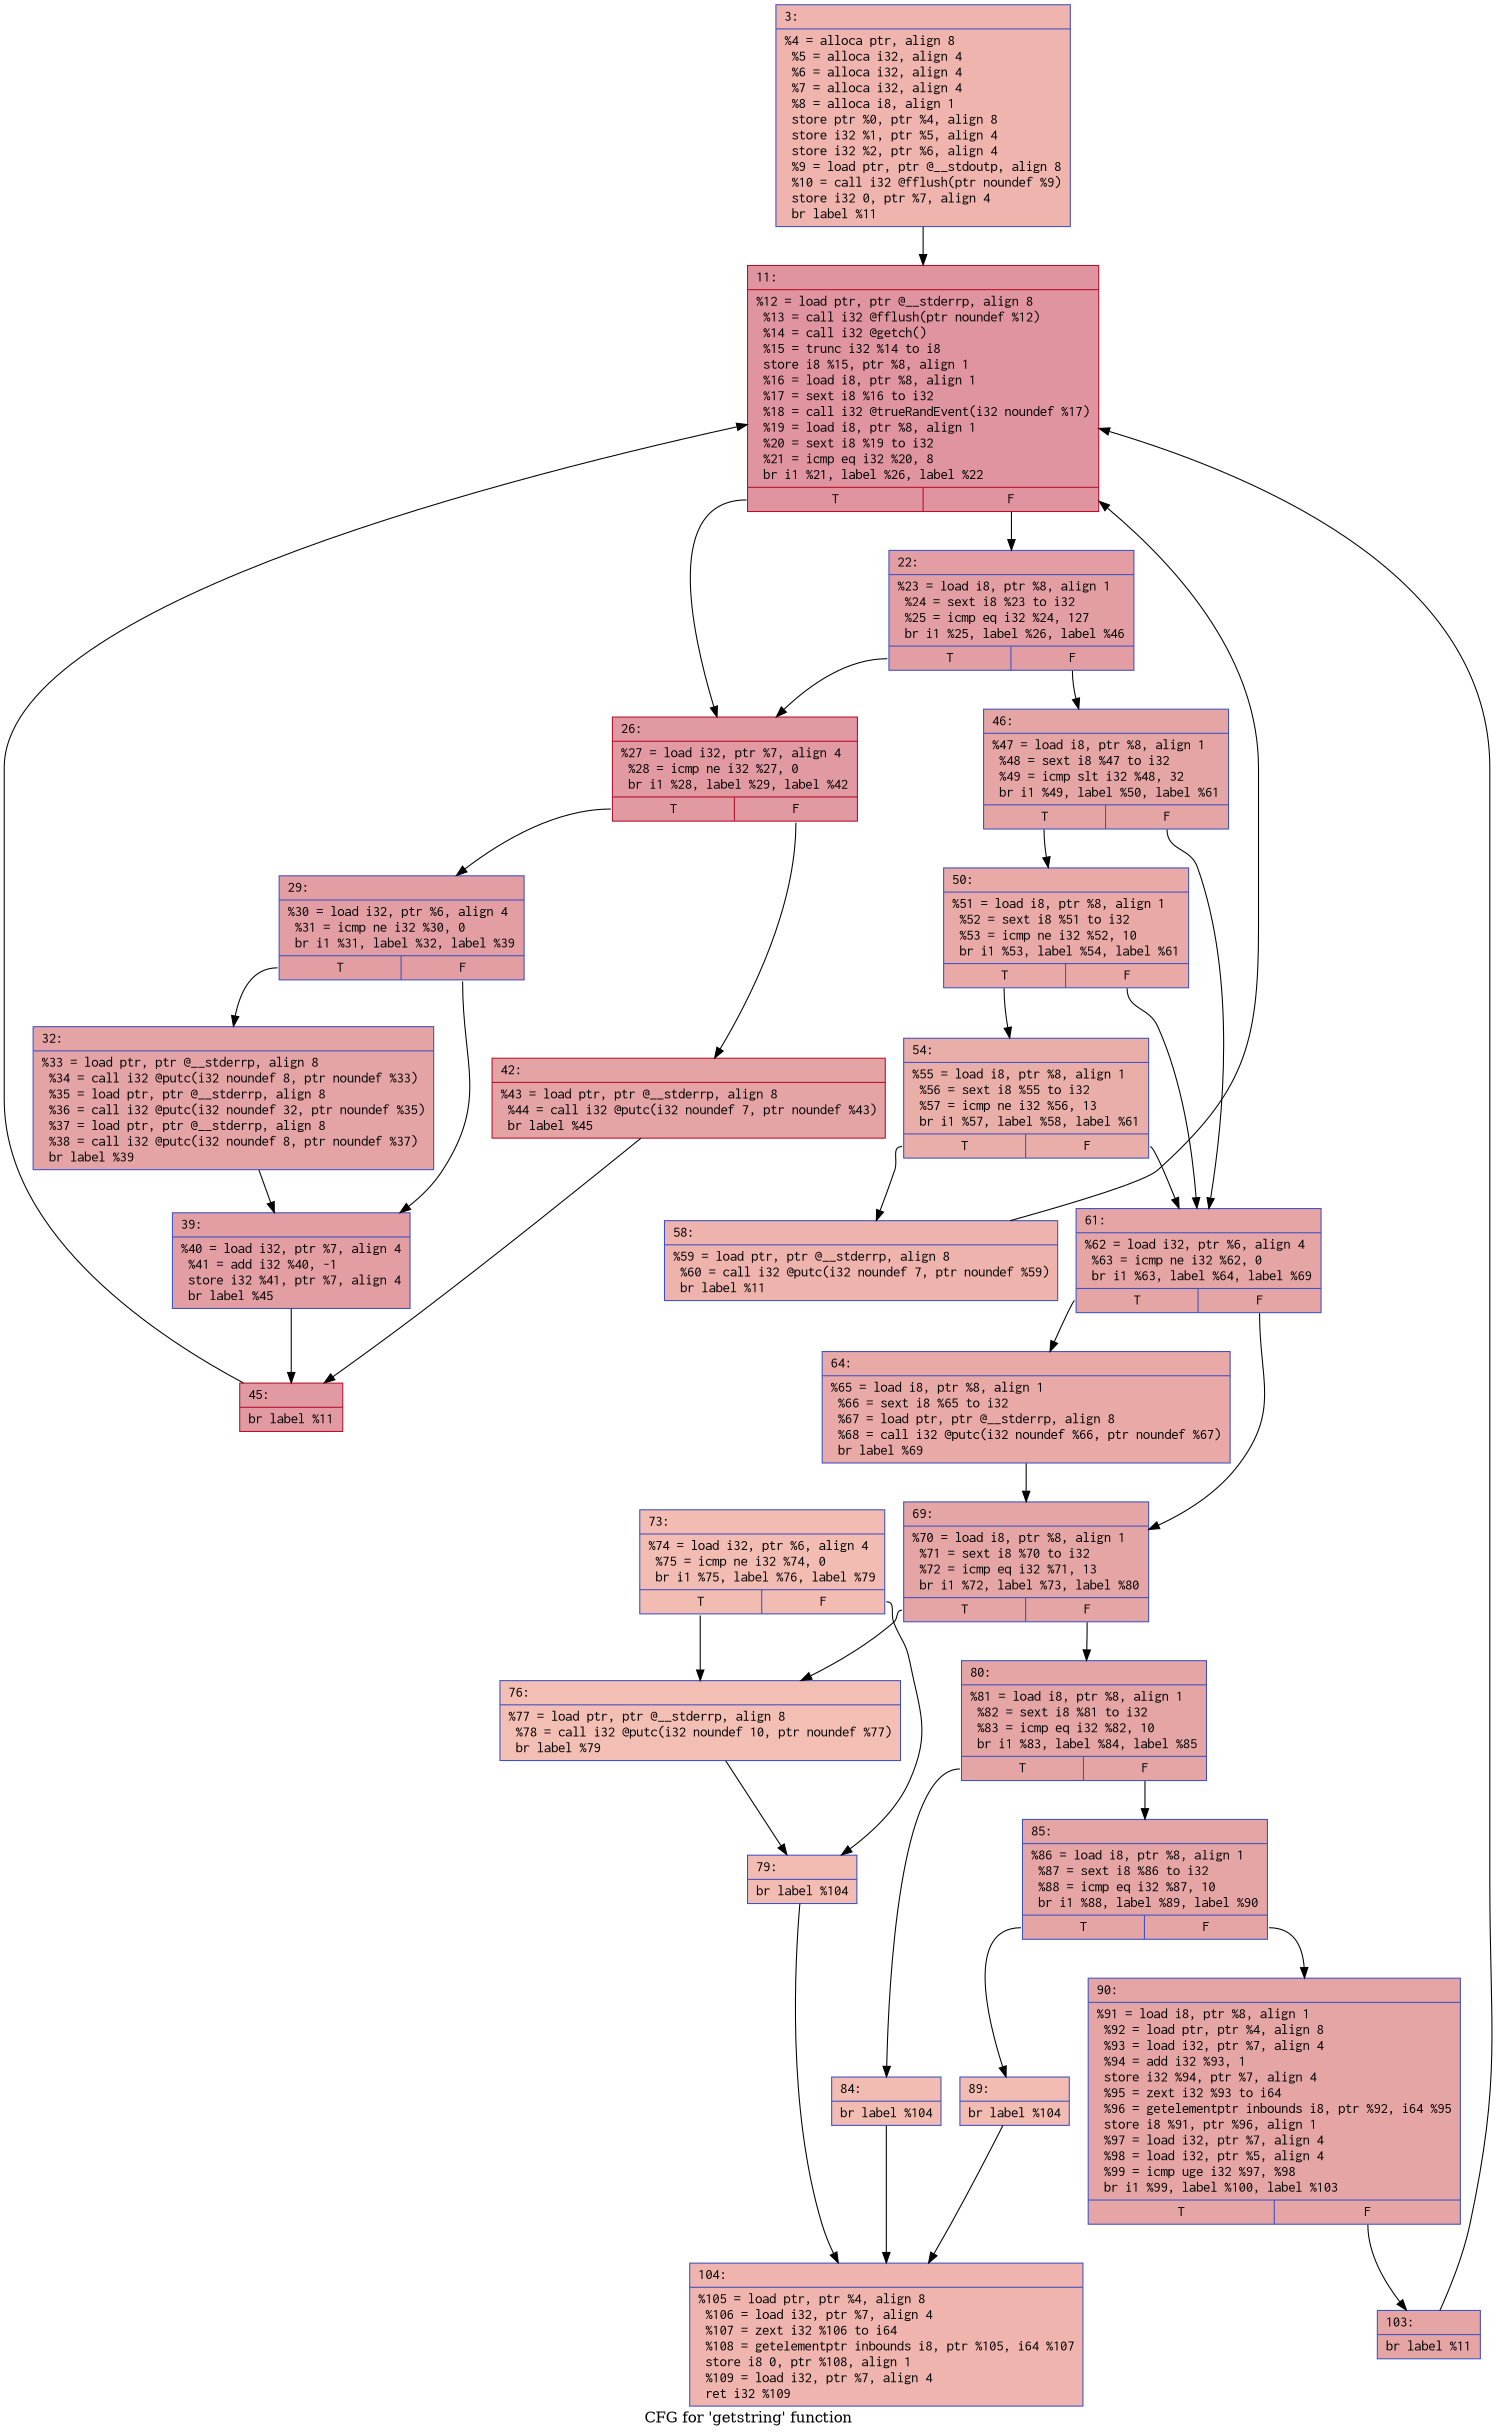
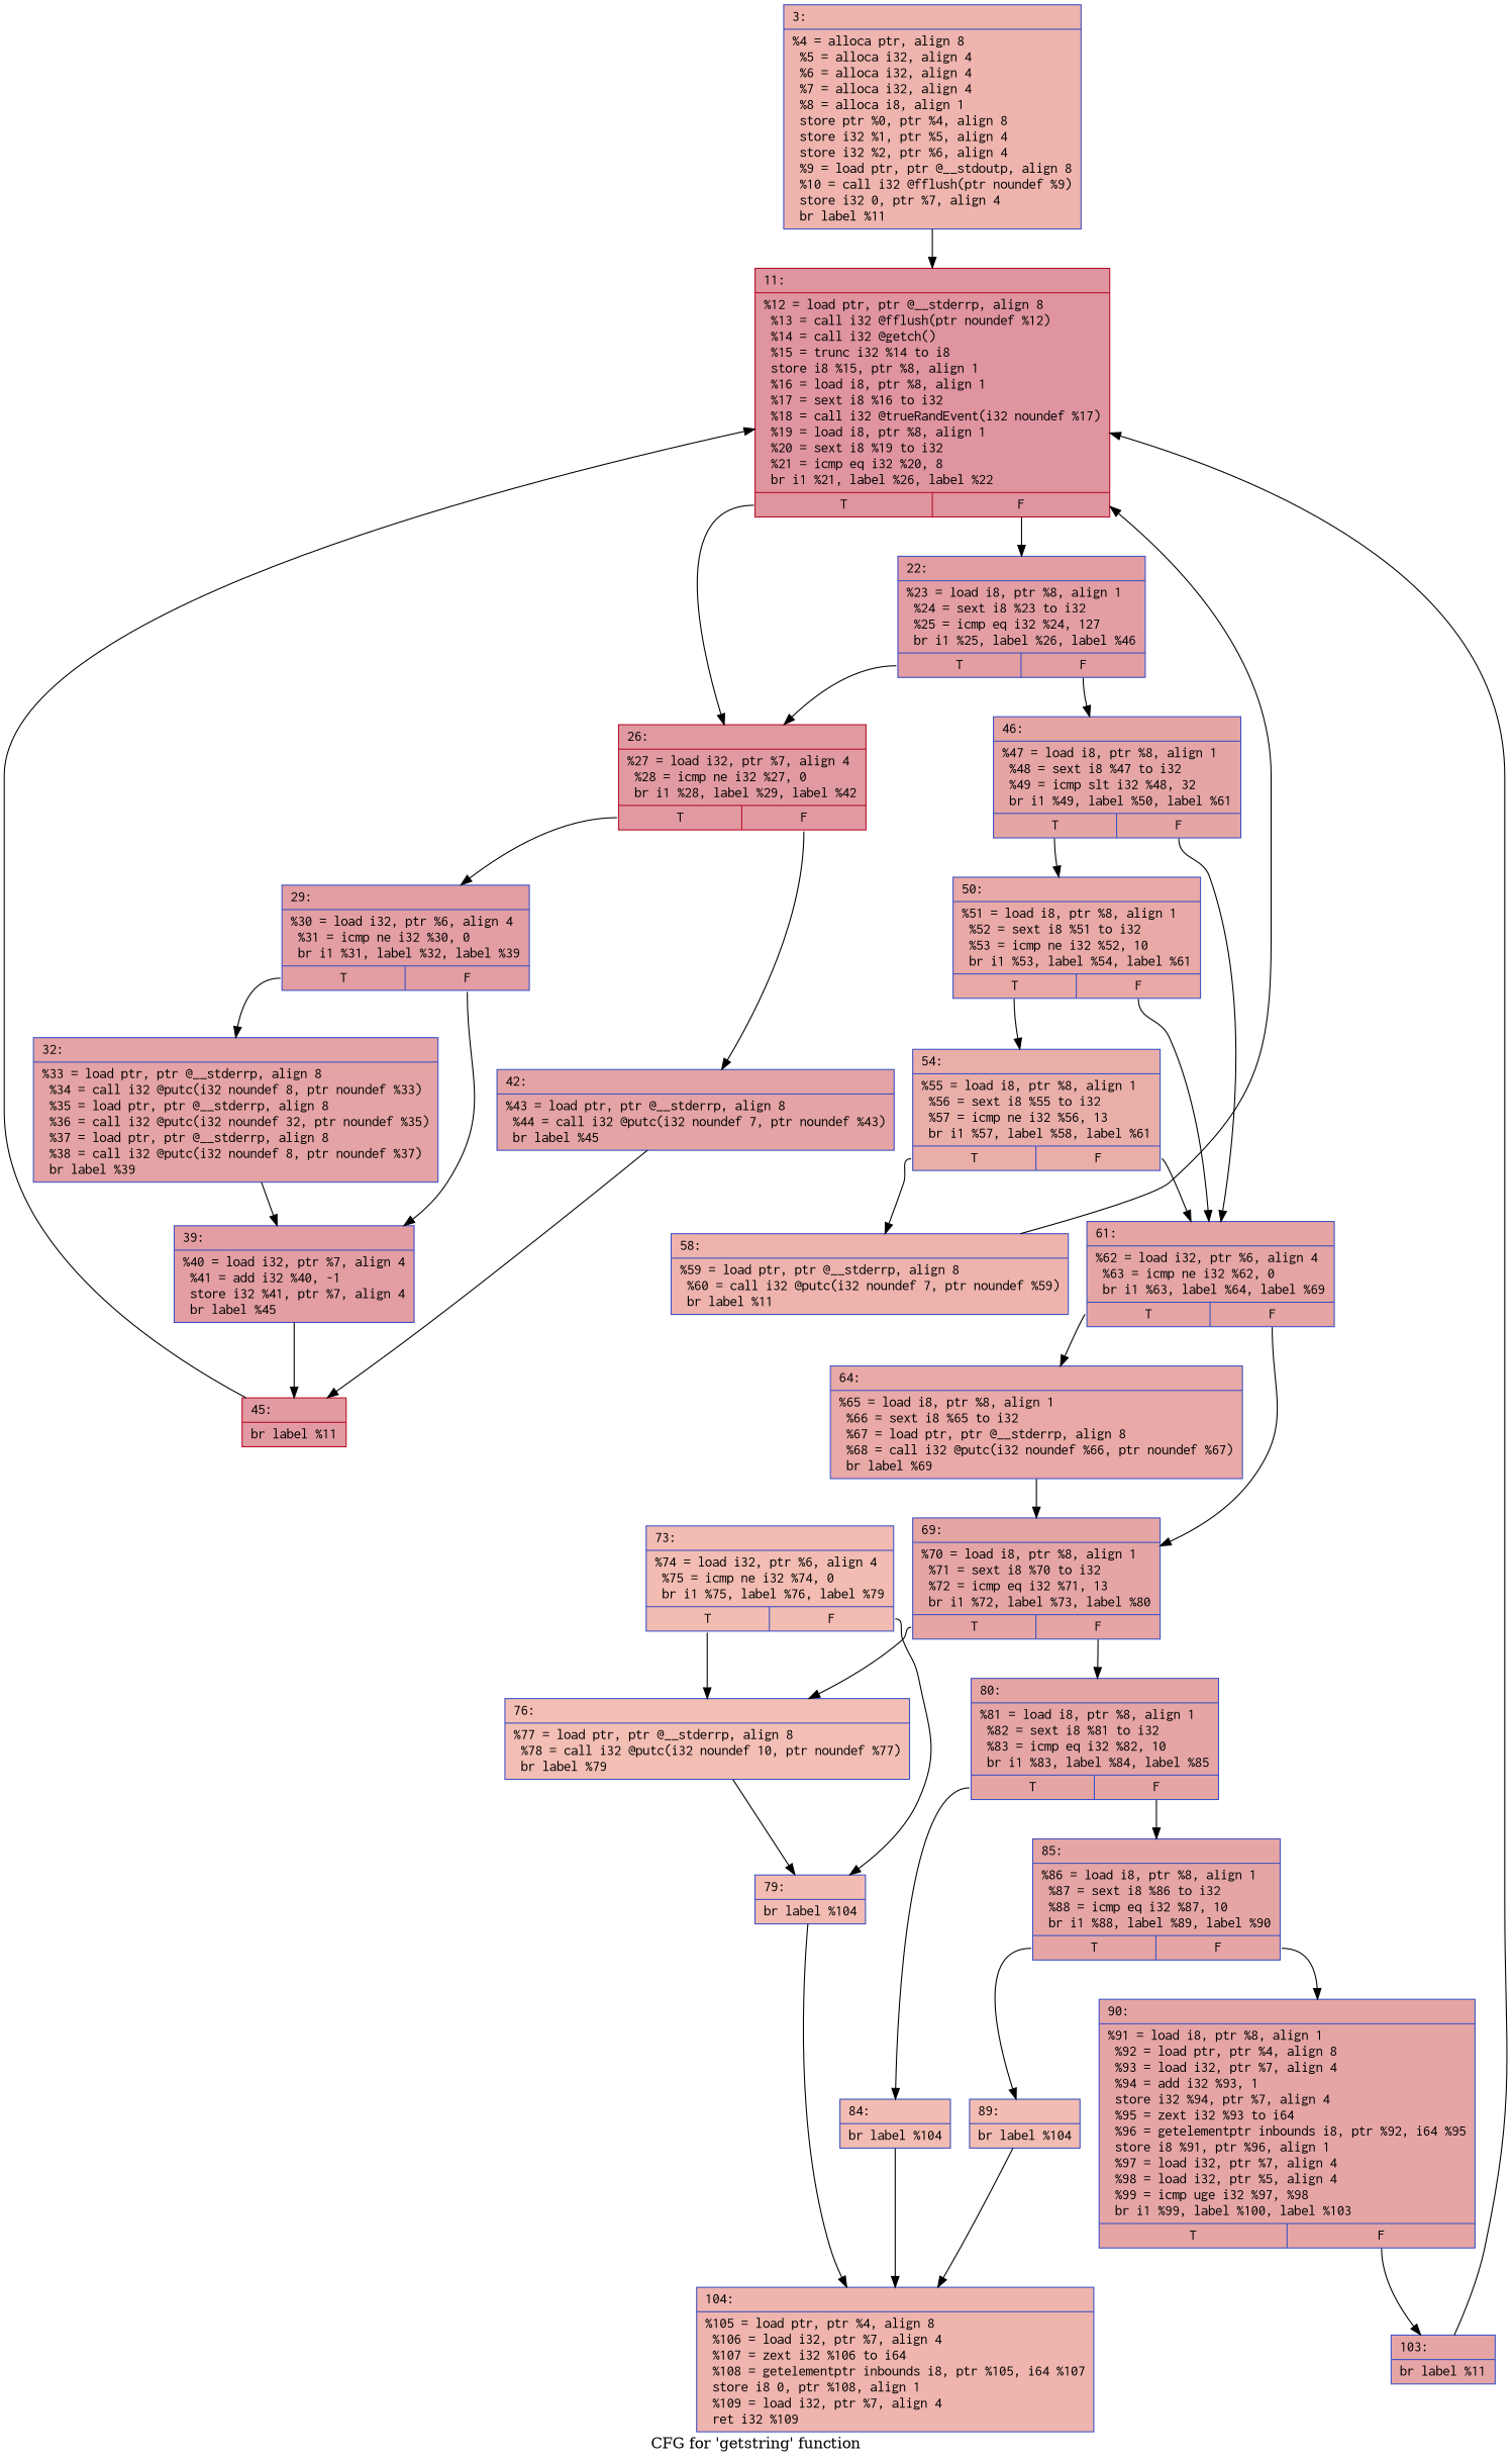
  digraph {
    label="CFG for 'getstring' function"
    node [color="#3d50c3ff" fillcolor="#c5333470" fontname=Courier shape=record style=filled]
    edge [tailport=s1]
    n1 [fillcolor="#d8564670" label="{3:\l|  %4 = alloca ptr, align 8\l  %5 = alloca i32, align 4\l  %6 = alloca i32, align 4\l  %7 = alloca i32, align 4\l  %8 = alloca i8, align 1\l  store ptr %0, ptr %4, align 8\l  store i32 %1, ptr %5, align 4\l  store i32 %2, ptr %6, align 4\l  %9 = load ptr, ptr @__stdoutp, align 8\l  %10 = call i32 @fflush(ptr noundef %9)\l  store i32 0, ptr %7, align 4\l  br label %11\l}"]
    n2 [color="#b70d28ff" fillcolor="#b70d2870" label="{11:\l|  %12 = load ptr, ptr @__stderrp, align 8\l  %13 = call i32 @fflush(ptr noundef %12)\l  %14 = call i32 @getch()\l  %15 = trunc i32 %14 to i8\l  store i8 %15, ptr %8, align 1\l  %16 = load i8, ptr %8, align 1\l  %17 = sext i8 %16 to i32\l  %18 = call i32 @trueRandEvent(i32 noundef %17)\l  %19 = load i8, ptr %8, align 1\l  %20 = sext i8 %19 to i32\l  %21 = icmp eq i32 %20, 8\l  br i1 %21, label %26, label %22\l|{<s0>T|<s1>F}}"]
    n3 [color="#b70d28ff" fillcolor="#bb1b2c70" label="{26:\l|  %27 = load i32, ptr %7, align 4\l  %28 = icmp ne i32 %27, 0\l  br i1 %28, label %29, label %42\l|{<s0>T|<s1>F}}"]
    n4 [fillcolor="#be242e70" label="{22:\l|  %23 = load i8, ptr %8, align 1\l  %24 = sext i8 %23 to i32\l  %25 = icmp eq i32 %24, 127\l  br i1 %25, label %26, label %46\l|{<s0>T|<s1>F}}"]
    n5 [fillcolor="#be242e70" label="{29:\l|  %30 = load i32, ptr %6, align 4\l  %31 = icmp ne i32 %30, 0\l  br i1 %31, label %32, label %39\l|{<s0>T|<s1>F}}"]
-   n6 [color="#b70d28ff" fillcolor="#c32e3170" label="{42:\l|  %43 = load ptr, ptr @__stderrp, align 8\l  %44 = call i32 @putc(i32 noundef 7, ptr noundef %43)\l  br label %45\l}"]
+   n6 [fillcolor="#c32e3170" label="{42:\l|  %43 = load ptr, ptr @__stderrp, align 8\l  %44 = call i32 @putc(i32 noundef 7, ptr noundef %43)\l  br label %45\l}"]
    n7 [label="{46:\l|  %47 = load i8, ptr %8, align 1\l  %48 = sext i8 %47 to i32\l  %49 = icmp slt i32 %48, 32\l  br i1 %49, label %50, label %61\l|{<s0>T|<s1>F}}"]
    n8 [fillcolor="#c32e3170" label="{32:\l|  %33 = load ptr, ptr @__stderrp, align 8\l  %34 = call i32 @putc(i32 noundef 8, ptr noundef %33)\l  %35 = load ptr, ptr @__stderrp, align 8\l  %36 = call i32 @putc(i32 noundef 32, ptr noundef %35)\l  %37 = load ptr, ptr @__stderrp, align 8\l  %38 = call i32 @putc(i32 noundef 8, ptr noundef %37)\l  br label %39\l}"]
    n9 [fillcolor="#be242e70" label="{39:\l|  %40 = load i32, ptr %7, align 4\l  %41 = add i32 %40, -1\l  store i32 %41, ptr %7, align 4\l  br label %45\l}"]
    n10 [color="#b70d28ff" fillcolor="#bb1b2c70" label="{45:\l|  br label %11\l}"]
    n11 [fillcolor="#ca3b3770" label="{50:\l|  %51 = load i8, ptr %8, align 1\l  %52 = sext i8 %51 to i32\l  %53 = icmp ne i32 %52, 10\l  br i1 %53, label %54, label %61\l|{<s0>T|<s1>F}}"]
    n12 [label="{61:\l|  %62 = load i32, ptr %6, align 4\l  %63 = icmp ne i32 %62, 0\l  br i1 %63, label %64, label %69\l|{<s0>T|<s1>F}}"]
    n13 [fillcolor="#d0473d70" label="{54:\l|  %55 = load i8, ptr %8, align 1\l  %56 = sext i8 %55 to i32\l  %57 = icmp ne i32 %56, 13\l  br i1 %57, label %58, label %61\l|{<s0>T|<s1>F}}"]
    n14 [fillcolor="#ca3b3770" label="{64:\l|  %65 = load i8, ptr %8, align 1\l  %66 = sext i8 %65 to i32\l  %67 = load ptr, ptr @__stderrp, align 8\l  %68 = call i32 @putc(i32 noundef %66, ptr noundef %67)\l  br label %69\l}"]
    n15 [label="{69:\l|  %70 = load i8, ptr %8, align 1\l  %71 = sext i8 %70 to i32\l  %72 = icmp eq i32 %71, 13\l  br i1 %72, label %73, label %80\l|{<s0>T|<s1>F}}"]
    n16 [fillcolor="#d6524470" label="{58:\l|  %59 = load ptr, ptr @__stderrp, align 8\l  %60 = call i32 @putc(i32 noundef 7, ptr noundef %59)\l  br label %11\l}"]
    n17 [label="{80:\l|  %81 = load i8, ptr %8, align 1\l  %82 = sext i8 %81 to i32\l  %83 = icmp eq i32 %82, 10\l  br i1 %83, label %84, label %85\l|{<s0>T|<s1>F}}"]
    n18 [fillcolor="#e36c5570" label="{76:\l|  %77 = load ptr, ptr @__stderrp, align 8\l  %78 = call i32 @putc(i32 noundef 10, ptr noundef %77)\l  br label %79\l}"]
    n19 [fillcolor="#e1675170" label="{73:\l|  %74 = load i32, ptr %6, align 4\l  %75 = icmp ne i32 %74, 0\l  br i1 %75, label %76, label %79\l|{<s0>T|<s1>F}}"]
    n20 [fillcolor="#e1675170" label="{79:\l|  br label %104\l}"]
    n21 [fillcolor="#e1675170" label="{84:\l|  br label %104\l}"]
    n22 [label="{85:\l|  %86 = load i8, ptr %8, align 1\l  %87 = sext i8 %86 to i32\l  %88 = icmp eq i32 %87, 10\l  br i1 %88, label %89, label %90\l|{<s0>T|<s1>F}}"]
    n23 [fillcolor="#d8564670" label="{104:\l|  %105 = load ptr, ptr %4, align 8\l  %106 = load i32, ptr %7, align 4\l  %107 = zext i32 %106 to i64\l  %108 = getelementptr inbounds i8, ptr %105, i64 %107\l  store i8 0, ptr %108, align 1\l  %109 = load i32, ptr %7, align 4\l  ret i32 %109\l}"]
    n24 [fillcolor="#e1675170" label="{89:\l|  br label %104\l}"]
    n25 [label="{90:\l|  %91 = load i8, ptr %8, align 1\l  %92 = load ptr, ptr %4, align 8\l  %93 = load i32, ptr %7, align 4\l  %94 = add i32 %93, 1\l  store i32 %94, ptr %7, align 4\l  %95 = zext i32 %93 to i64\l  %96 = getelementptr inbounds i8, ptr %92, i64 %95\l  store i8 %91, ptr %96, align 1\l  %97 = load i32, ptr %7, align 4\l  %98 = load i32, ptr %5, align 4\l  %99 = icmp uge i32 %97, %98\l  br i1 %99, label %100, label %103\l|{<s0>T|<s1>F}}"]
    n26 [label="{103:\l|  br label %11\l}"]
    n1 -> n2 [tailport=""]
    n2 -> n3 [tailport=s0]
    n2 -> n4
    n3 -> n5 [tailport=s0]
    n3 -> n6
    n4 -> n3 [tailport=s0]
    n4 -> n7
    n5 -> n8 [tailport=s0]
    n5 -> n9
    n6 -> n10 [tailport=""]
    n7 -> n11 [tailport=s0]
    n7 -> n12
    n8 -> n9 [tailport=""]
    n9 -> n10 [tailport=""]
    n10 -> n2 [tailport=""]
    n11 -> n12
    n11 -> n13 [tailport=s0]
    n12 -> n14 [tailport=s0]
    n12 -> n15
    n13 -> n12
    n13 -> n16 [tailport=s0]
    n14 -> n15 [tailport=""]
    n15 -> n17
    n15 -> n18 [tailport=s0]
    n16 -> n2 [tailport=""]
    n17 -> n21 [tailport=s0]
    n17 -> n22
    n18 -> n20 [tailport=""]
    n19 -> n18 [tailport=s0]
    n19 -> n20
    n20 -> n23 [tailport=""]
    n21 -> n23 [tailport=""]
    n22 -> n24 [tailport=s0]
    n22 -> n25
    n24 -> n23 [tailport=""]
    n25 -> n26
    n26 -> n2 [tailport=""]
  }
